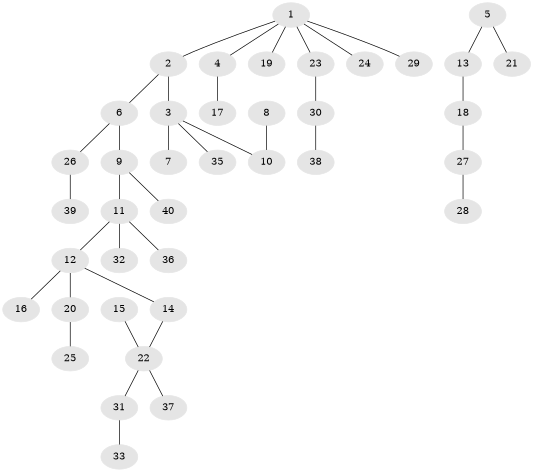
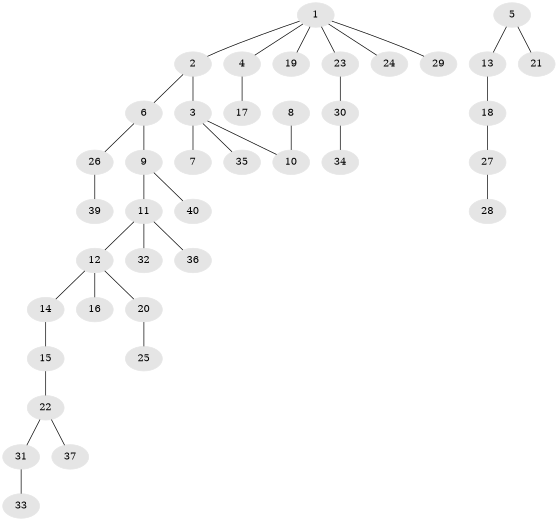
  graph {
    node [color=gray90 style=filled]
    edge [weight=1.0]
    1
    2
    4
    19
    23
    24
    29
    3
    6
    17
    30
    7
    35
    10
    9
    26
    8
    5
    13
    21
    18
    40
    11
    39
    12
    32
    36
    14
    16
    20
    15
    25
    27
    22
    31
    37
    28
    33
-   34 [label=38]
+   34
    1 -- 2
    1 -- 4
    1 -- 19
    1 -- 23
    1 -- 24
    1 -- 29
    2 -- 3 [weight=4.0]
    2 -- 6
    4 -- 17
    23 -- 30
    3 -- 7
    3 -- 35
    3 -- 10
    6 -- 9
    6 -- 26
    30 -- 34 [weight=3.0]
    9 -- 40
    9 -- 11
    26 -- 39
    8 -- 10
    5 -- 13
    5 -- 21
    13 -- 18
    18 -- 27
    11 -- 12
    11 -- 32
    11 -- 36
    12 -- 14
    12 -- 16
    12 -- 20
-   14 -- 22
+   14 -- 15
    20 -- 25
    15 -- 22
    27 -- 28
    22 -- 31
    22 -- 37
    31 -- 33
  }
